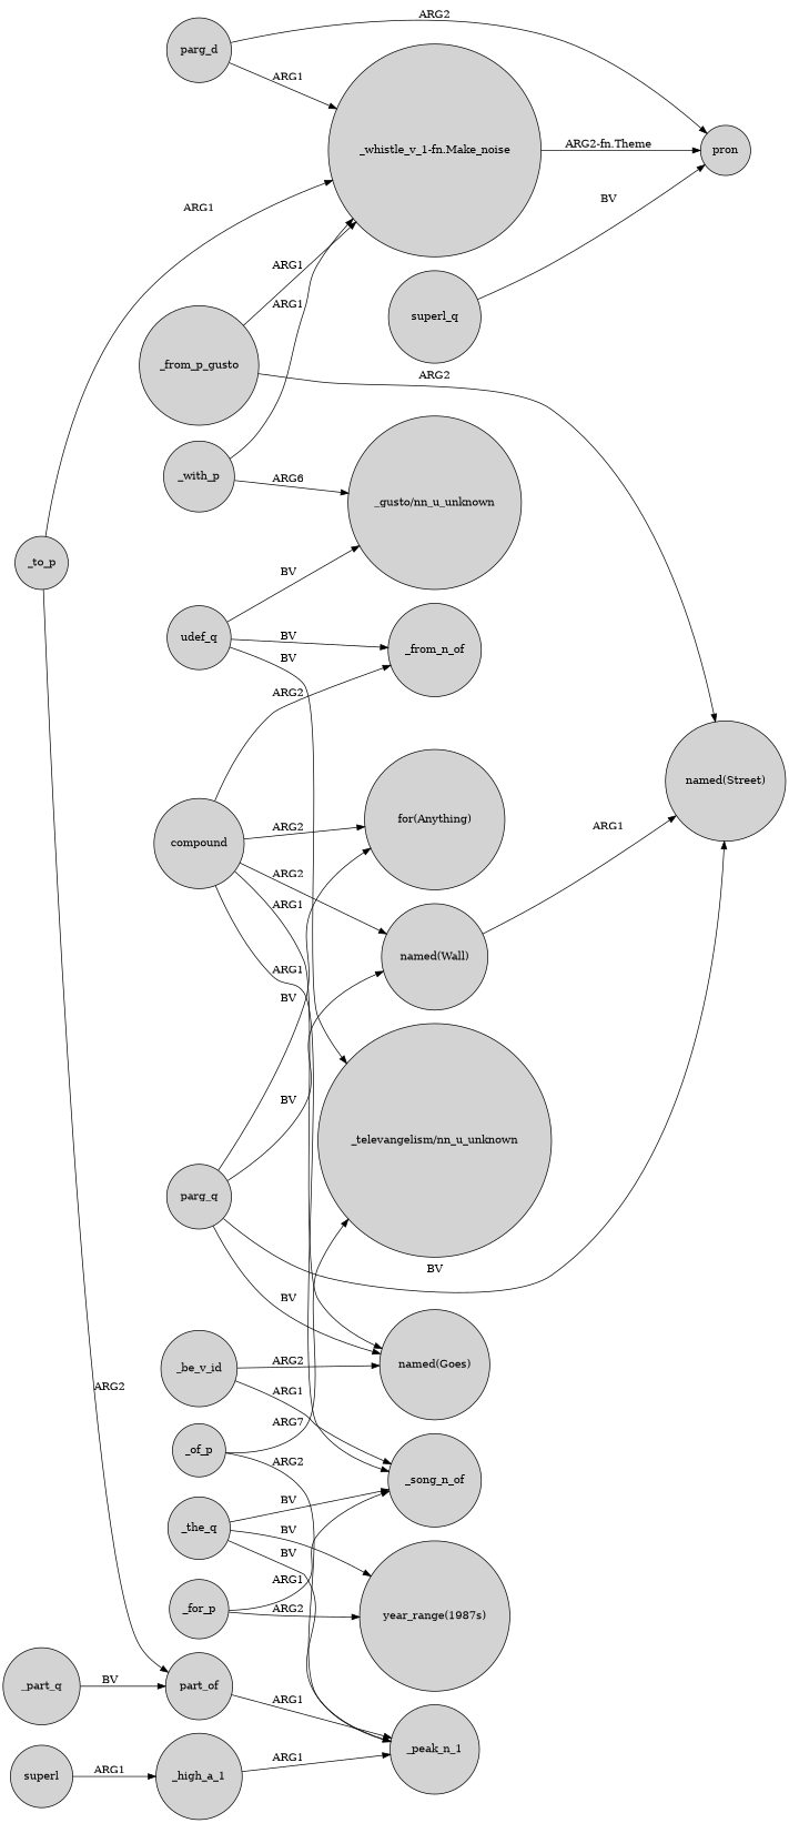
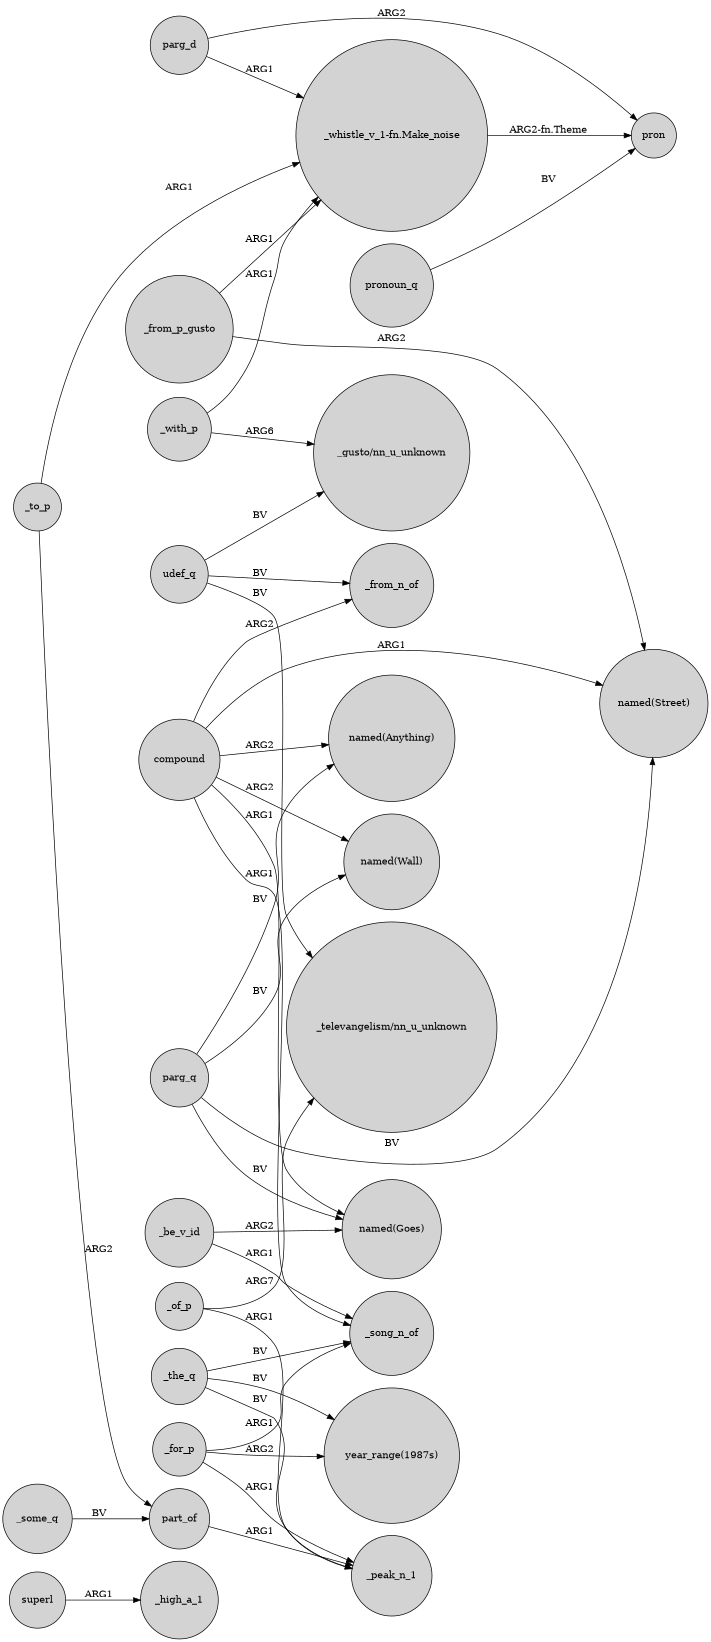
  digraph {
    rankdir=LR
    node [shape=circle style=filled]
    n1 [label=_from_n_of]
    udef_q
    "_gusto/nn_u_unknown"
    "_televangelism/nn_u_unknown"
    n5 [label=_from_p_gusto]
    "named(Street)"
    "_whistle_v_1-fn.Make_noise"
    pron
    part_of
    _peak_n_1
    _be_v_id
    _song_n_of
    "named(Goes)"
    compound
    "named(Wall)"
-   "named(Anything)" [label="for(Anything)"]
+   "named(Anything)"
    n17 [label=parg_q]
    _with_p
    superl
    _high_a_1
    _the_q
    n22 [label="year_range(1987s)"]
    _for_p
    parg_d
-   _some_q [label=_part_q]
-   pronoun_q [label=superl_q]
+   _some_q
+   pronoun_q
    _to_p
    _of_p
    udef_q -> n1 [label=BV]
    udef_q -> "_gusto/nn_u_unknown" [label=BV]
    udef_q -> "_televangelism/nn_u_unknown" [label=BV]
    n5 -> "named(Street)" [label=ARG2]
    n5 -> "_whistle_v_1-fn.Make_noise" [label=ARG1]
    "_whistle_v_1-fn.Make_noise" -> pron [label="ARG2-fn.Theme"]
    part_of -> _peak_n_1 [label=ARG1]
    _be_v_id -> _song_n_of [label=ARG1]
    _be_v_id -> "named(Goes)" [label=ARG2]
    compound -> n1 [label=ARG2]
-   "named(Wall)" -> "named(Street)" [label=ARG1]
+   compound -> "named(Street)" [label=ARG1]
    compound -> _song_n_of [label=ARG1]
    compound -> "named(Goes)" [label=ARG1]
    compound -> "named(Wall)" [label=ARG2]
    compound -> "named(Anything)" [label=ARG2]
    n17 -> "named(Street)" [label=BV]
    n17 -> "named(Goes)" [label=BV]
    n17 -> "named(Wall)" [label=BV]
    n17 -> "named(Anything)" [label=BV]
    _with_p -> "_gusto/nn_u_unknown" [label=ARG6]
    _with_p -> "_whistle_v_1-fn.Make_noise" [label=ARG1]
    superl -> _high_a_1 [label=ARG1]
-   _high_a_1 -> _peak_n_1 [label=ARG1]
+   _for_p -> _peak_n_1 [label=ARG1]
    _the_q -> _peak_n_1 [label=BV]
    _the_q -> _song_n_of [label=BV]
    _the_q -> n22 [label=BV]
    _for_p -> _song_n_of [label=ARG1]
    _for_p -> n22 [label=ARG2]
    parg_d -> "_whistle_v_1-fn.Make_noise" [label=ARG1]
    parg_d -> pron [label=ARG2]
    _some_q -> part_of [label=BV]
    pronoun_q -> pron [label=BV]
    _to_p -> "_whistle_v_1-fn.Make_noise" [label=ARG1]
    _to_p -> part_of [label=ARG2]
    _of_p -> "_televangelism/nn_u_unknown" [label=ARG7]
-   _of_p -> _peak_n_1 [label=ARG2]
+   _of_p -> _peak_n_1 [label=ARG1]
  }
